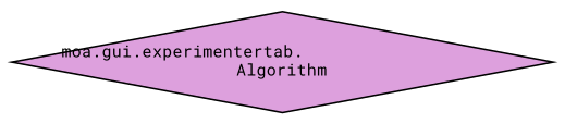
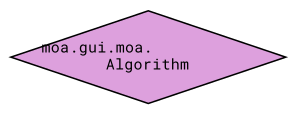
  digraph {
    rankdir=TB
    fontname="Roboto Mono"
-   n1 [color=black fillcolor=plum fontname="Roboto Mono" fontsize=10 height=0.2 label="moa.gui.experimentertab.\lAlgorithm" shape=diamond style=filled width=0.4]
+   n1 [color=black fillcolor=plum fontname="Roboto Mono" fontsize=10 height=0.2 label="moa.gui.moa.\lAlgorithm" shape=diamond style=filled width=0.4]
  }
